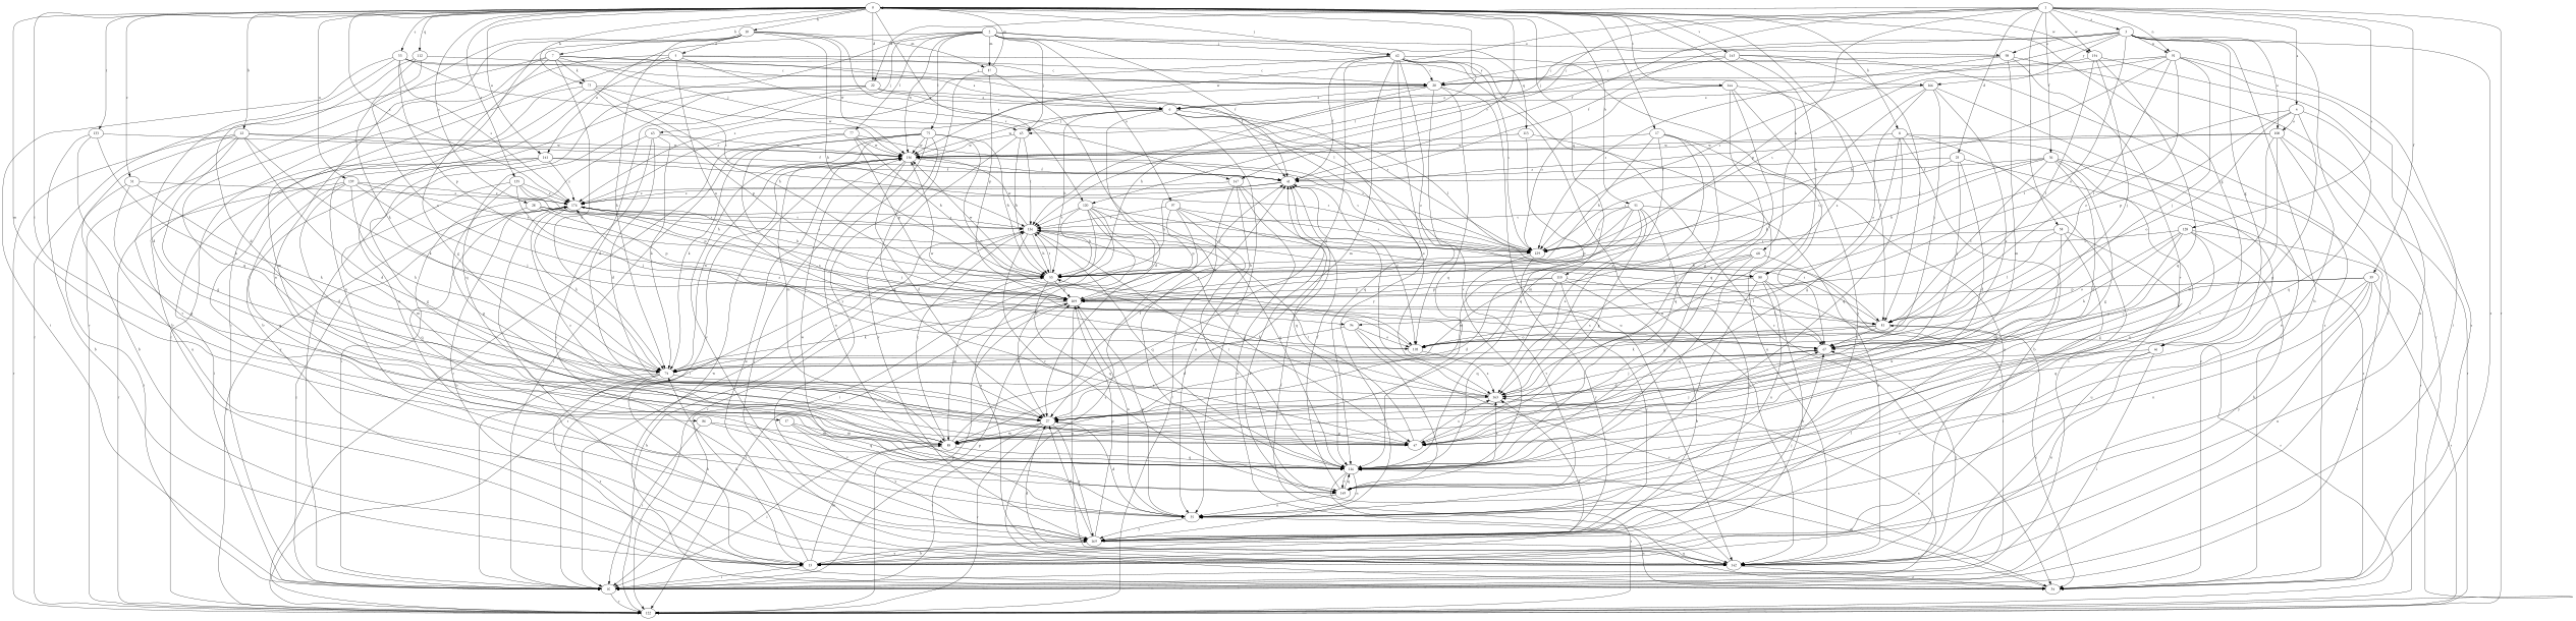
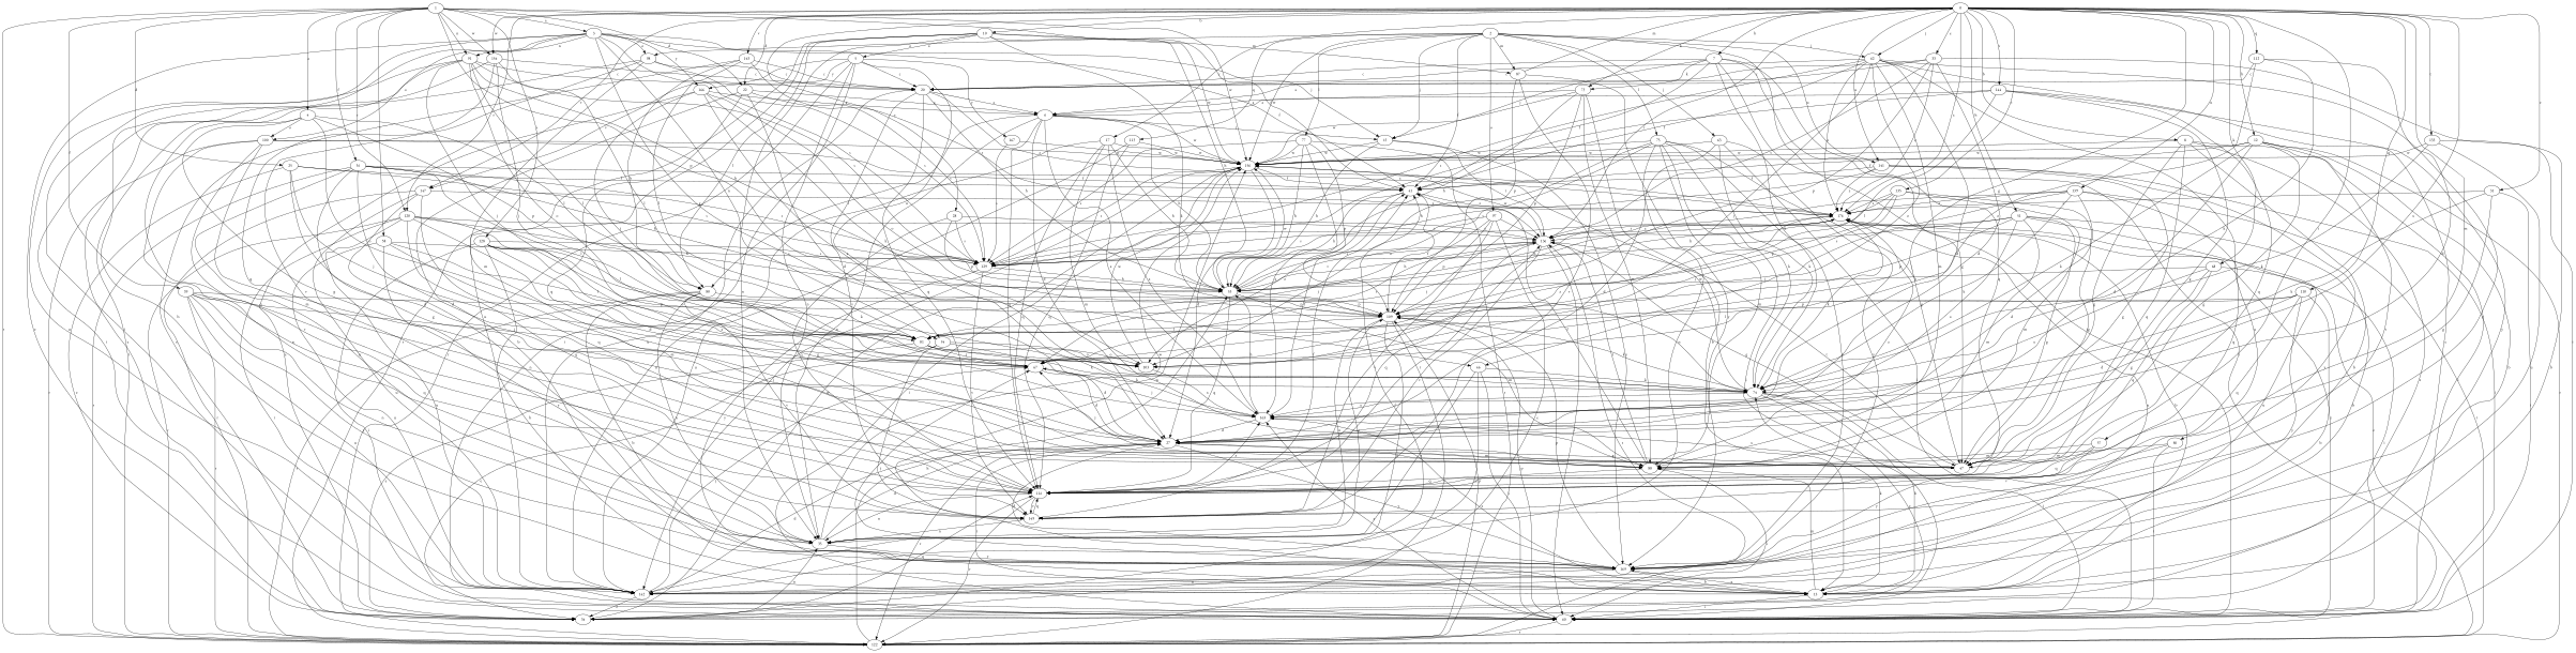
  strict digraph {
    fontname="EB Garamond"
    node [fontname="EB Garamond"]
    edge [fontname="EB Garamond"]
    0
    7
    8
    10
    12
    17
    22
    28
    31
    33
    46
    51
    57
    62
    68
    73
    86
    110
    112
    120
    133
    135
    136
    139
    141
    143
    144
    147
    154
    163
    176
    41
    122
    65
    47
    116
    20
    74
    156
    60
    13
    34
    87
    80
    5
    n46 [label=35]
    53
    142
    27
    149
    88
    129
    6
    109
    169
    103
    67
    81
    1
    3
    4
    25
    36
    39
    58
    91
    128
    98
    94
    100
    166
    2
    63
    75
    77
    97
    113
+   167
    0 -> 7 [label=b]
    0 -> 8 [label=b]
    0 -> 10 [label=b]
    0 -> 12 [label=b]
    0 -> 17 [label=c]
    0 -> 22 [label=d]
    0 -> 28 [label=e]
    0 -> 31 [label=e]
    0 -> 33 [label=e]
    0 -> 46 [label=g]
    0 -> 51 [label=h]
    0 -> 57 [label=i]
    0 -> 62 [label=j]
    0 -> 68 [label=k]
    0 -> 73 [label=k]
    0 -> 86 [label=m]
    0 -> 110 [label=q]
    0 -> 112 [label=q]
    0 -> 120 [label=r]
    0 -> 133 [label=t]
    0 -> 135 [label=t]
    0 -> 136 [label=t]
    0 -> 139 [label=u]
    0 -> 141 [label=u]
    0 -> 143 [label=v]
    0 -> 144 [label=v]
    0 -> 147 [label=v]
    0 -> 154 [label=w]
    0 -> 163 [label=x]
    0 -> 176 [label=z]
    7 -> 73 [label=k]
    7 -> 41 [label=f]
    7 -> 122 [label=r]
    7 -> 65 [label=j]
    7 -> 47 [label=g]
    7 -> 116 [label=q]
    7 -> 20 [label=c]
    7 -> 74 [label=k]
    8 -> 47 [label=g]
    8 -> 116 [label=q]
    8 -> 156 [label=w]
    8 -> 60 [label=i]
    8 -> 13 [label=b]
    8 -> 34 [label=e]
    10 -> 122 [label=r]
    10 -> 74 [label=k]
    10 -> 156 [label=w]
    10 -> 87 [label=m]
    10 -> 80 [label=l]
    10 -> 5 [label=a]
    10 -> n46 [label=n]
    10 -> 53 [label=h]
    10 -> 142 [label=u]
    12 -> 41 [label=f]
    12 -> 122 [label=r]
    12 -> 47 [label=g]
    12 -> 74 [label=k]
    12 -> 156 [label=w]
    12 -> 13 [label=b]
    12 -> 27 [label=d]
    12 -> 149 [label=v]
    17 -> 163 [label=x]
    17 -> 116 [label=q]
    17 -> 156 [label=w]
    17 -> 53 [label=h]
    17 -> 142 [label=u]
    17 -> 88 [label=m]
    22 -> 116 [label=q]
    22 -> 13 [label=b]
    22 -> 27 [label=d]
    22 -> 129 [label=s]
    22 -> 6 [label=a]
    28 -> 136 [label=t]
    28 -> 116 [label=q]
    28 -> 129 [label=s]
    28 -> 109 [label=p]
    31 -> 176 [label=z]
    31 -> 47 [label=g]
    31 -> 74 [label=k]
    31 -> 60 [label=i]
    33 -> 136 [label=t]
    33 -> 176 [label=z]
    33 -> 20 [label=c]
    33 -> 60 [label=i]
    33 -> 27 [label=d]
    33 -> 6 [label=a]
    33 -> 109 [label=p]
    46 -> 74 [label=k]
    46 -> 60 [label=i]
    46 -> n46 [label=n]
    46 -> 142 [label=u]
    51 -> 136 [label=t]
    51 -> 163 [label=x]
    51 -> 47 [label=g]
    51 -> 13 [label=b]
    51 -> 142 [label=u]
    51 -> 88 [label=m]
    51 -> 129 [label=s]
    51 -> 109 [label=p]
    57 -> 116 [label=q]
    57 -> 88 [label=m]
    57 -> 169 [label=y]
    62 -> 176 [label=z]
    62 -> 41 [label=f]
    62 -> 20 [label=c]
    62 -> 34 [label=e]
    62 -> 142 [label=u]
    62 -> 27 [label=d]
    62 -> 88 [label=m]
    62 -> 129 [label=s]
    62 -> 169 [label=y]
    62 -> 103 [label=o]
    62 -> 67 [label=j]
    68 -> 163 [label=x]
    68 -> 47 [label=g]
    68 -> 116 [label=q]
    68 -> 60 [label=i]
    68 -> 53 [label=h]
    73 -> 156 [label=w]
    73 -> 13 [label=b]
    73 -> 53 [label=h]
    73 -> 88 [label=m]
    73 -> 6 [label=a]
    73 -> 109 [label=p]
    86 -> 60 [label=i]
    86 -> 149 [label=v]
    86 -> 88 [label=m]
    110 -> 116 [label=q]
    110 -> 13 [label=b]
    110 -> 27 [label=d]
    110 -> 109 [label=p]
    110 -> 169 [label=y]
    110 -> 81 [label=l]
    112 -> 20 [label=c]
    112 -> 74 [label=k]
    112 -> 27 [label=d]
    112 -> 103 [label=o]
    120 -> 136 [label=t]
    120 -> 122 [label=r]
    120 -> 116 [label=q]
    120 -> 60 [label=i]
    120 -> 53 [label=h]
    120 -> 142 [label=u]
    120 -> 27 [label=d]
    120 -> 81 [label=l]
    133 -> 74 [label=k]
    133 -> 156 [label=w]
    133 -> 13 [label=b]
    133 -> 142 [label=u]
    135 -> 176 [label=z]
    135 -> 47 [label=g]
    135 -> 53 [label=h]
    135 -> 88 [label=m]
    135 -> 109 [label=p]
    135 -> 67 [label=j]
    136 -> 176 [label=z]
    136 -> 47 [label=g]
    136 -> 116 [label=q]
    136 -> 156 [label=w]
    136 -> 60 [label=i]
    136 -> 53 [label=h]
    136 -> 149 [label=v]
    136 -> 129 [label=s]
    139 -> 176 [label=z]
    139 -> 122 [label=r]
    139 -> 116 [label=q]
    139 -> 74 [label=k]
    139 -> 27 [label=d]
    139 -> 129 [label=s]
    139 -> 67 [label=j]
    141 -> 176 [label=z]
    141 -> 41 [label=f]
    141 -> 47 [label=g]
    141 -> 60 [label=i]
    141 -> 129 [label=s]
    141 -> 169 [label=y]
    143 -> 136 [label=t]
    143 -> 20 [label=c]
    143 -> 34 [label=e]
    143 -> 80 [label=h]
    143 -> 81 [label=l]
    144 -> 47 [label=g]
    144 -> 116 [label=q]
    144 -> 129 [label=s]
    144 -> 6 [label=a]
    144 -> 169 [label=y]
    144 -> 81 [label=l]
    147 -> 176 [label=z]
    147 -> 122 [label=r]
    147 -> 116 [label=q]
    147 -> n46 [label=n]
    147 -> 142 [label=u]
    154 -> 116 [label=q]
    154 -> 20 [label=c]
    154 -> 34 [label=e]
    154 -> 67 [label=j]
    154 -> 81 [label=l]
    163 -> 41 [label=f]
    163 -> 53 [label=h]
    163 -> 27 [label=d]
    163 -> 67 [label=j]
    176 -> 136 [label=t]
    176 -> 74 [label=k]
    176 -> 13 [label=b]
    176 -> 53 [label=h]
    176 -> 142 [label=u]
    176 -> 67 [label=j]
    41 -> 176 [label=z]
    41 -> 53 [label=h]
    41 -> 103 [label=o]
    122 -> 136 [label=t]
    122 -> 176 [label=z]
    122 -> 53 [label=h]
    122 -> 109 [label=p]
    65 -> 136 [label=t]
    65 -> 156 [label=w]
    65 -> 53 [label=h]
    65 -> 169 [label=y]
    47 -> 136 [label=t]
    47 -> 163 [label=x]
    47 -> 67 [label=j]
    116 -> 136 [label=t]
    116 -> 163 [label=x]
    116 -> 122 [label=r]
    116 -> n46 [label=n]
    116 -> 149 [label=v]
    20 -> 176 [label=z]
    20 -> 116 [label=q]
    20 -> 53 [label=h]
    20 -> 142 [label=u]
    20 -> 149 [label=v]
    20 -> 6 [label=a]
    74 -> 163 [label=x]
    74 -> 156 [label=w]
    74 -> 60 [label=i]
    74 -> 13 [label=b]
    74 -> 34 [label=e]
    156 -> 41 [label=f]
    156 -> 60 [label=i]
    156 -> 142 [label=j]
    156 -> 27 [label=d]
    156 -> 129 [label=s]
    60 -> 163 [label=x]
    60 -> 176 [label=z]
    60 -> 122 [label=r]
    60 -> 109 [label=p]
    13 -> 163 [label=x]
    13 -> 74 [label=k]
    13 -> 156 [label=w]
    13 -> 60 [label=i]
    13 -> 88 [label=m]
    13 -> 169 [label=y]
    34 -> 41 [label=f]
    34 -> 116 [label=q]
    34 -> 156 [label=w]
    34 -> n46 [label=n]
    87 -> 0 [label=m]
    87 -> 149 [label=v]
    87 -> 109 [label=p]
    87 -> 169 [label=y]
    80 -> 122 [label=r]
    80 -> 13 [label=b]
    80 -> n46 [label=n]
    80 -> 149 [label=v]
    80 -> 109 [label=p]
    5 -> 147 [label=v]
    5 -> 122 [label=r]
    5 -> 20 [label=c]
    5 -> 60 [label=i]
    5 -> n46 [label=n]
    5 -> 94 [label=n]
    5 -> 166 [label=y]
+   5 -> 167 [label=y]
    n46 -> 156 [label=w]
    n46 -> 27 [label=d]
    n46 -> 109 [label=p]
    n46 -> 169 [label=y]
    53 -> 136 [label=t]
    53 -> 116 [label=q]
    53 -> 156 [label=w]
    53 -> 88 [label=m]
    53 -> 109 [label=p]
-   142 -> 41 [label=f]
    142 -> 34 [label=e]
    142 -> 27 [label=d]
    142 -> 67 [label=j]
    27 -> 122 [label=r]
    27 -> 47 [label=g]
    27 -> 60 [label=i]
    27 -> 88 [label=m]
    27 -> 169 [label=y]
    149 -> 41 [label=f]
    149 -> 116 [label=q]
    149 -> n46 [label=n]
    88 -> 136 [label=t]
    88 -> 176 [label=z]
    88 -> 41 [label=f]
    88 -> 116 [label=q]
    88 -> 60 [label=i]
    129 -> 53 [label=h]
    129 -> 149 [label=v]
    129 -> 169 [label=y]
    6 -> 163 [label=x]
    6 -> 65 [label=j]
    6 -> 116 [label=q]
    6 -> 156 [label=w]
    6 -> 80 [label=l]
    6 -> n46 [label=n]
    6 -> 53 [label=h]
    6 -> 27 [label=d]
    109 -> 41 [label=f]
    109 -> 122 [label=r]
    109 -> 74 [label=k]
    109 -> n46 [label=n]
    109 -> 142 [label=u]
    109 -> 81 [label=l]
    169 -> 13 [label=b]
    169 -> 142 [label=u]
    169 -> 27 [label=d]
    169 -> 109 [label=p]
    169 -> 67 [label=j]
-   169 -> 81 [label=l]
    103 -> 163 [label=x]
    103 -> 176 [label=z]
    103 -> 156 [label=w]
    67 -> 74 [label=k]
    67 -> 27 [label=d]
    81 -> 136 [label=t]
    81 -> 74 [label=k]
    81 -> 34 [label=e]
    81 -> 103 [label=o]
    81 -> 67 [label=j]
    1 -> 22 [label=d]
    1 -> 120 [label=r]
    1 -> 154 [label=w]
    1 -> 41 [label=f]
    1 -> 122 [label=r]
    1 -> 156 [label=w]
    1 -> 109 [label=p]
    1 -> 3 [label=a]
    1 -> 4 [label=a]
    1 -> 25 [label=d]
    1 -> 36 [label=f]
    1 -> 39 [label=f]
    1 -> 58 [label=i]
    1 -> 91 [label=n]
    1 -> 128 [label=s]
    3 -> 46 [label=g]
    3 -> 41 [label=f]
    3 -> 65 [label=j]
    3 -> 60 [label=i]
    3 -> 13 [label=b]
    3 -> 34 [label=e]
    3 -> 129 [label=s]
    3 -> 91 [label=n]
    3 -> 98 [label=o]
    3 -> 94 [label=n]
    3 -> 100 [label=o]
    3 -> 166 [label=y]
    4 -> 47 [label=g]
    4 -> 116 [label=q]
    4 -> 80 [label=l]
    4 -> 109 [label=p]
    4 -> 103 [label=o]
    4 -> 100 [label=o]
    25 -> 41 [label=f]
    25 -> 34 [label=e]
    25 -> 27 [label=d]
    25 -> 129 [label=s]
    25 -> 67 [label=j]
    36 -> 41 [label=f]
    36 -> 122 [label=r]
    36 -> 47 [label=g]
    36 -> n46 [label=n]
    36 -> 53 [label=h]
    36 -> 27 [label=d]
    36 -> 129 [label=s]
    36 -> 81 [label=l]
    39 -> 122 [label=r]
    39 -> 116 [label=q]
    39 -> n46 [label=n]
    39 -> 142 [label=u]
    39 -> 109 [label=p]
    39 -> 169 [label=y]
    39 -> 67 [label=j]
    58 -> 142 [label=u]
    58 -> 88 [label=m]
    58 -> 129 [label=s]
    58 -> 169 [label=y]
    58 -> 81 [label=l]
    91 -> 20 [label=c]
    91 -> 60 [label=i]
    91 -> 53 [label=h]
    91 -> 142 [label=u]
    91 -> 129 [label=s]
    91 -> 103 [label=o]
    91 -> 67 [label=j]
    91 -> 81 [label=l]
    128 -> 163 [label=x]
    128 -> 47 [label=g]
    128 -> 74 [label=k]
    128 -> 60 [label=i]
    128 -> 13 [label=b]
    128 -> 129 [label=s]
    128 -> 103 [label=o]
    98 -> 122 [label=r]
    98 -> 20 [label=c]
    98 -> 149 [label=v]
    98 -> 88 [label=m]
    98 -> 129 [label=s]
    94 -> 34 [label=e]
    94 -> 27 [label=d]
    94 -> 149 [label=v]
    94 -> 103 [label=o]
    100 -> 176 [label=z]
    100 -> 122 [label=r]
    100 -> 156 [label=w]
    100 -> n46 [label=n]
    100 -> 149 [label=v]
    100 -> 88 [label=m]
    166 -> 163 [label=x]
    166 -> 74 [label=k]
    166 -> 34 [label=e]
    166 -> 6 [label=a]
    166 -> 103 [label=o]
    166 -> 67 [label=j]
    2 -> 62 [label=j]
    2 -> 141 [label=u]
    2 -> 41 [label=f]
    2 -> 65 [label=j]
    2 -> 156 [label=w]
    2 -> 60 [label=i]
    2 -> 87 [label=m]
    2 -> 98 [label=o]
    2 -> 63 [label=j]
    2 -> 75 [label=l]
    2 -> 77 [label=l]
    2 -> 97 [label=o]
    2 -> 113 [label=q]
    63 -> 74 [label=k]
    63 -> 156 [label=w]
    63 -> 60 [label=i]
    63 -> 27 [label=d]
    63 -> 169 [label=y]
    75 -> 47 [label=g]
    75 -> 74 [label=k]
    75 -> 156 [label=w]
    75 -> 60 [label=i]
    75 -> n46 [label=n]
    75 -> 53 [label=h]
    75 -> 88 [label=m]
    75 -> 169 [label=y]
    75 -> 103 [label=o]
    77 -> 163 [label=x]
    77 -> 122 [label=r]
    77 -> 156 [label=w]
    77 -> 53 [label=h]
    77 -> 129 [label=s]
    77 -> 109 [label=p]
    97 -> 136 [label=t]
    97 -> 34 [label=e]
    97 -> 149 [label=v]
    97 -> 129 [label=s]
    97 -> 109 [label=p]
    97 -> 67 [label=j]
    113 -> 116 [label=q]
    113 -> 156 [label=w]
    113 -> 142 [label=u]
+   167 -> 156 [label=w]
+   167 -> 129 [label=s]
  }
